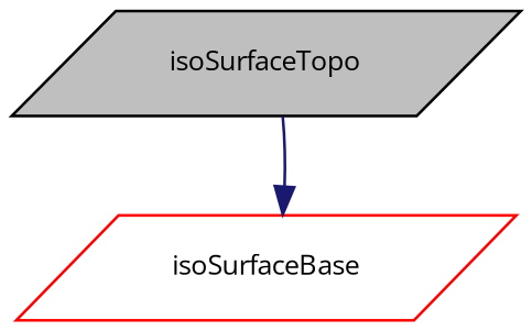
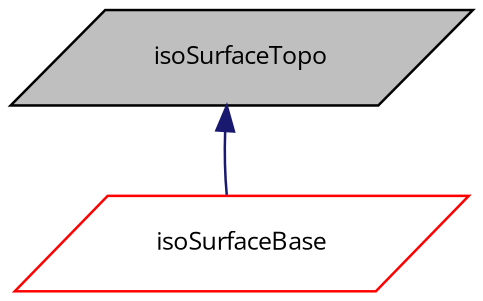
  digraph {
    fontname="Open Sans"
    node [fontname="Open Sans" fontsize=10 shape=parallelogram]
    n1 [color=black fillcolor=grey75 fontcolor=black height=0.2 label=isoSurfaceTopo style=filled width=0.4]
    n2 [color=red height=0.2 label=isoSurfaceBase width=0.4]
-   n2 -> n1 [color=midnightblue dir=back fontname="Open Sans" fontsize=10 labelfontname=Helvetica labelfontsize=10 style=solid]
+   n1 -> n2 [color=midnightblue dir=back fontname="Open Sans" fontsize=10 labelfontname=Helvetica labelfontsize=10 style=solid]
  }
